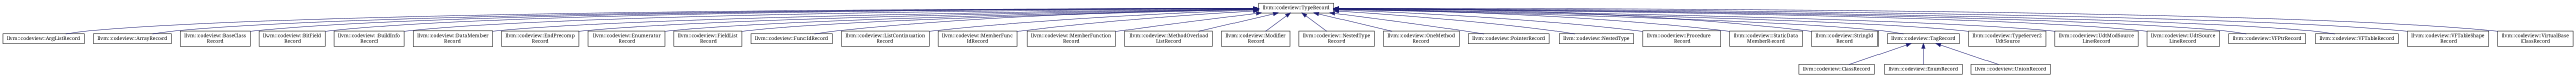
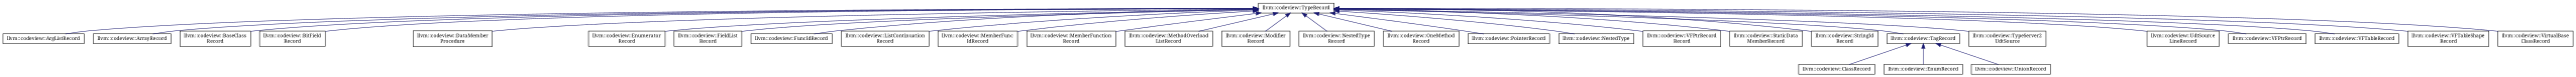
  digraph {
    fontname="Noto Serif"
    rankdir=TB
    node [color=black fontname="Noto Serif" fontsize=10 shape=record]
    edge [color=midnightblue dir=back fontname="Noto Serif" fontsize=10 labelfontname=Helvetica labelfontsize=10 style=solid]
    n1 [height=0.2 label="llvm::codeview::TypeRecord" width=0.4]
    n2 [height=0.2 label="llvm::codeview::ArgListRecord" width=0.4]
    n3 [height=0.2 label="llvm::codeview::ArrayRecord" width=0.4]
    n4 [height=0.2 label="llvm::codeview::BaseClass\lRecord" width=0.4]
    n5 [height=0.2 label="llvm::codeview::BitField\lRecord" width=0.4]
-   n6 [height=0.2 label="llvm::codeview::BuildInfo\lRecord" width=0.4]
-   n7 [height=0.2 label="llvm::codeview::DataMember\lRecord" width=0.4]
-   n8 [height=0.2 label="llvm::codeview::EndPrecomp\lRecord" width=0.4]
+   n7 [height=0.2 label="llvm::codeview::DataMember\lProcedure" width=0.4]
    n9 [height=0.2 label="llvm::codeview::Enumerator\lRecord" width=0.4]
    n10 [height=0.2 label="llvm::codeview::FieldList\lRecord" width=0.4]
    n11 [height=0.2 label="llvm::codeview::FuncIdRecord" width=0.4]
    n12 [height=0.2 label="llvm::codeview::ListContinuation\lRecord" width=0.4]
    n13 [height=0.2 label="llvm::codeview::MemberFunc\lIdRecord" width=0.4]
    n14 [height=0.2 label="llvm::codeview::MemberFunction\lRecord" width=0.4]
    n15 [height=0.2 label="llvm::codeview::MethodOverload\lListRecord" width=0.4]
    n16 [height=0.2 label="llvm::codeview::Modifier\lRecord" width=0.4]
    n17 [height=0.2 label="llvm::codeview::NestedType\lRecord" width=0.4]
    n18 [height=0.2 label="llvm::codeview::OneMethod\lRecord" width=0.4]
    n19 [height=0.2 label="llvm::codeview::PointerRecord" width=0.4]
    n20 [height=0.2 label="llvm::codeview::NestedType" width=0.4]
-   n21 [height=0.2 label="llvm::codeview::Procedure\lRecord" width=0.4]
+   n21 [height=0.2 label="llvm::codeview::VFPtrRecord\lRecord" width=0.4]
    n22 [height=0.2 label="llvm::codeview::StaticData\lMemberRecord" width=0.4]
    n23 [height=0.2 label="llvm::codeview::StringId\lRecord" width=0.4]
    n24 [height=0.2 label="llvm::codeview::TagRecord" width=0.4]
    n25 [height=0.2 label="llvm::codeview::TypeServer2\lUdtSource" width=0.4]
-   n26 [height=0.2 label="llvm::codeview::UdtModSource\lLineRecord" width=0.4]
    n27 [height=0.2 label="llvm::codeview::UdtSource\lLineRecord" width=0.4]
    n28 [height=0.2 label="llvm::codeview::VFPtrRecord" width=0.4]
    n29 [height=0.2 label="llvm::codeview::VFTableRecord" width=0.4]
    n30 [height=0.2 label="llvm::codeview::VFTableShape\lRecord" width=0.4]
    n31 [height=0.2 label="llvm::codeview::VirtualBase\lClassRecord" width=0.4]
    n32 [height=0.2 label="llvm::codeview::ClassRecord" width=0.4]
    n33 [height=0.2 label="llvm::codeview::EnumRecord" width=0.4]
    n34 [height=0.2 label="llvm::codeview::UnionRecord" width=0.4]
    n1 -> n2
    n1 -> n3
    n1 -> n4
    n1 -> n5
-   n1 -> n6
    n1 -> n7
-   n1 -> n8
    n1 -> n9
    n1 -> n10
    n1 -> n11
    n1 -> n12
    n1 -> n13
    n1 -> n14
    n1 -> n15
    n1 -> n16
    n1 -> n17
    n1 -> n18
    n1 -> n19
    n1 -> n20
    n1 -> n21
    n1 -> n22
    n1 -> n23
    n1 -> n24
    n1 -> n25
-   n1 -> n26
    n1 -> n27
    n1 -> n28
    n1 -> n29
    n1 -> n30
    n1 -> n31
    n24 -> n32
    n24 -> n33
    n24 -> n34
  }
